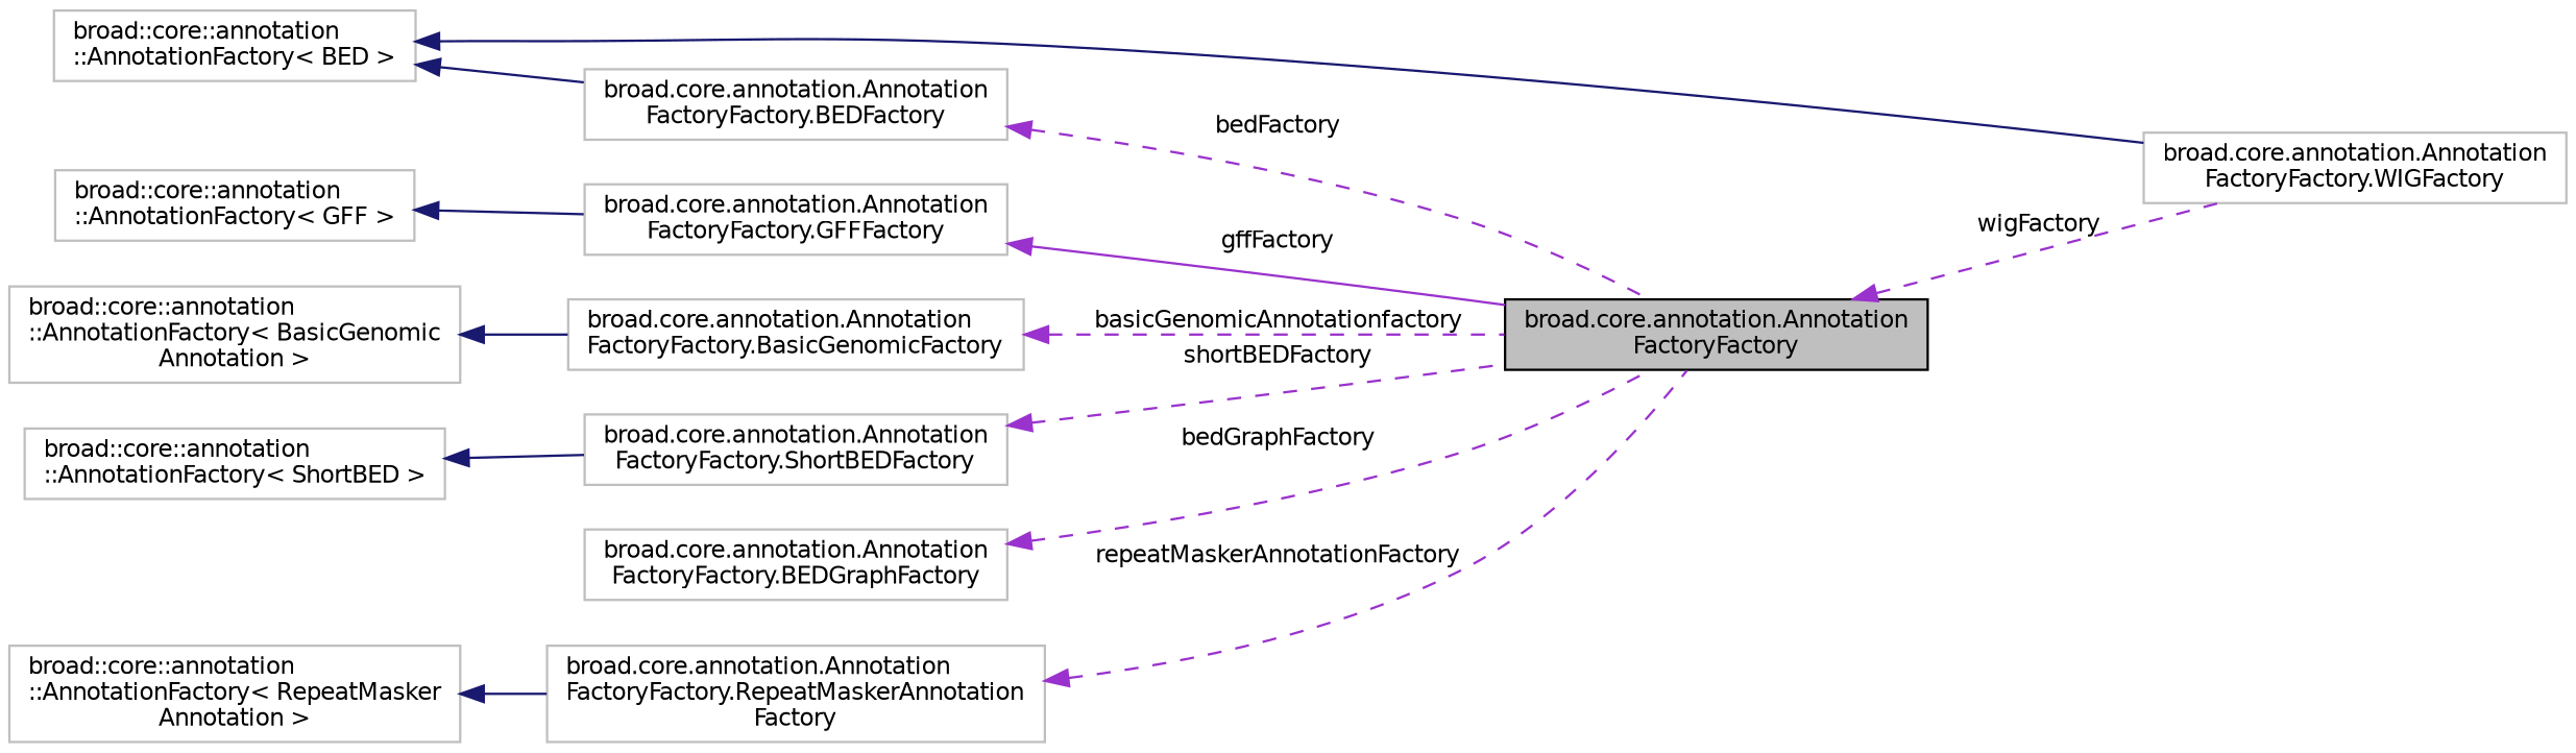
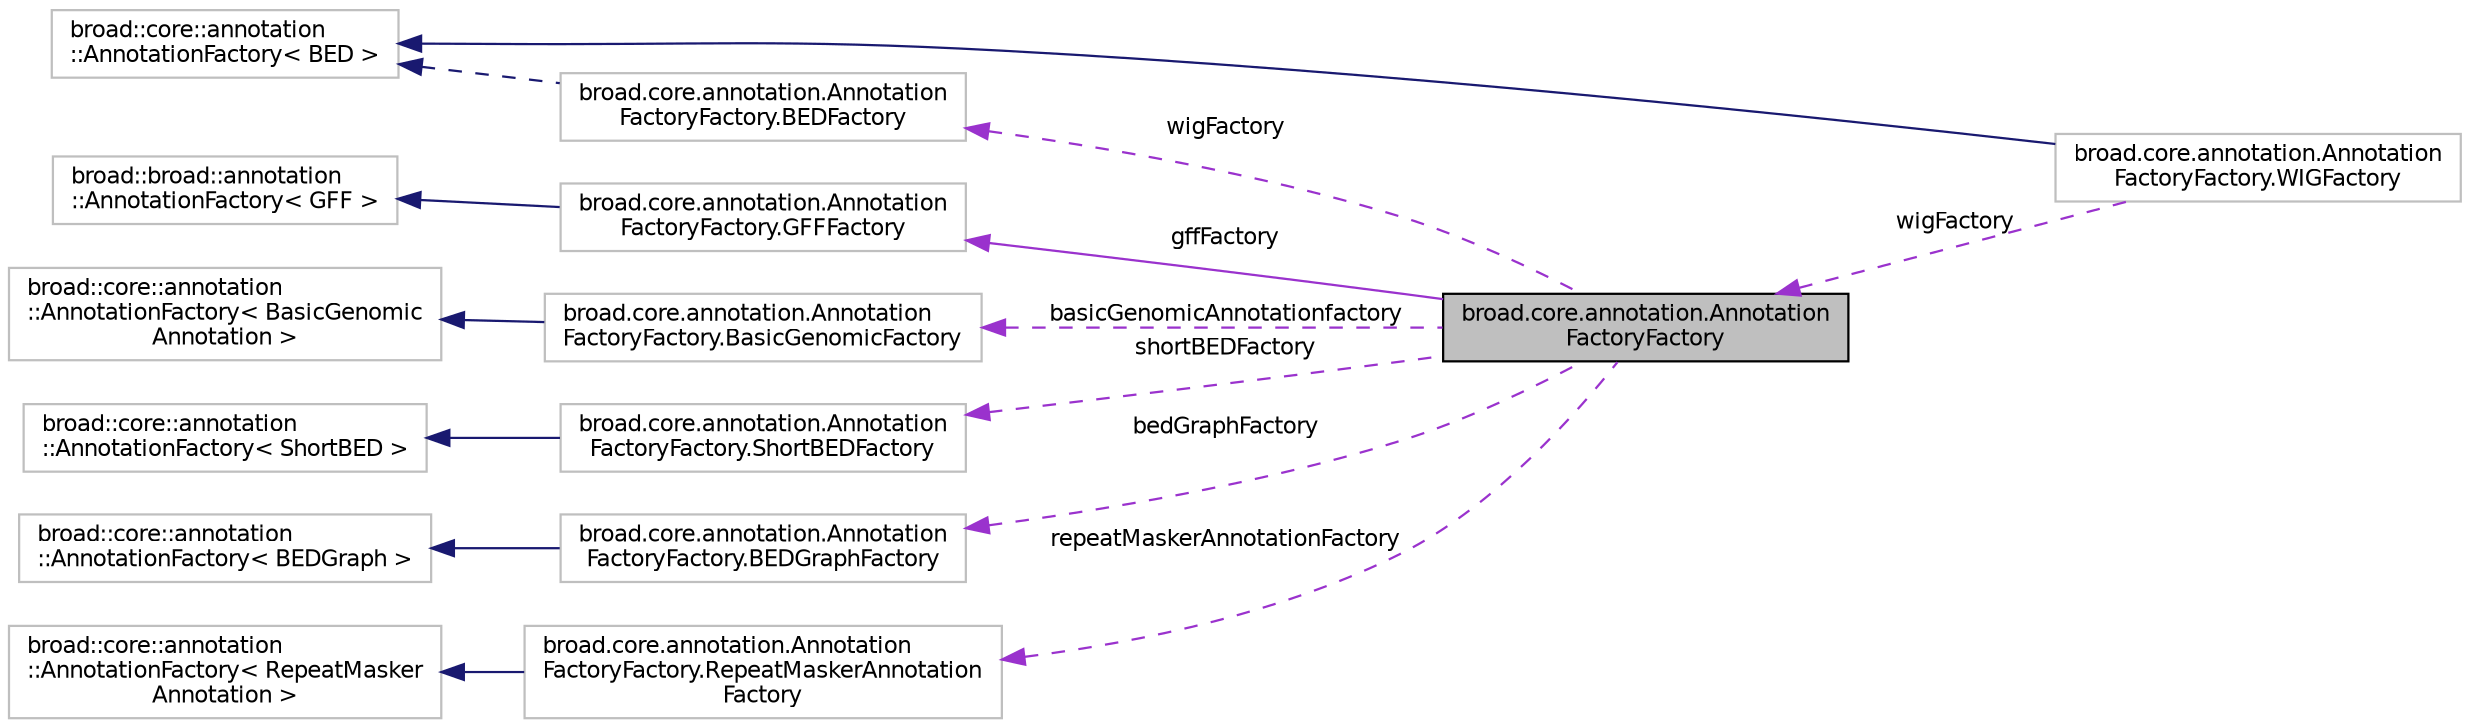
  digraph {
    rankdir=LR
    node [color=grey75 fillcolor=white fontname=Helvetica fontsize=10 shape=record style=filled]
    edge [color=darkorchid3 dir=back fontname=Helvetica fontsize=10 labelfontname=Helvetica labelfontsize=10 style=solid]
    n1 [color=black fillcolor=grey75 fontcolor=black height=0.2 label="broad.core.annotation.Annotation\lFactoryFactory" width=0.4]
    n2 [height=0.2 label="broad.core.annotation.Annotation\lFactoryFactory.WIGFactory" width=0.4]
    n3 [height=0.2 label="broad.core.annotation.Annotation\lFactoryFactory.GFFFactory" width=0.4]
-   n4 [height=0.2 label="broad::core::annotation\l::AnnotationFactory\< GFF \>" width=0.4]
+   n4 [height=0.2 label="broad::broad::annotation\l::AnnotationFactory\< GFF \>" width=0.4]
    n5 [height=0.2 label="broad.core.annotation.Annotation\lFactoryFactory.BEDFactory" width=0.4]
    n6 [height=0.2 label="broad::core::annotation\l::AnnotationFactory\< BED \>" width=0.4]
    n7 [height=0.2 label="broad.core.annotation.Annotation\lFactoryFactory.BasicGenomicFactory" width=0.4]
    n8 [height=0.2 label="broad::core::annotation\l::AnnotationFactory\< BasicGenomic\lAnnotation \>" width=0.4]
    n9 [height=0.2 label="broad.core.annotation.Annotation\lFactoryFactory.ShortBEDFactory" width=0.4]
    n10 [height=0.2 label="broad::core::annotation\l::AnnotationFactory\< ShortBED \>" width=0.4]
    n11 [height=0.2 label="broad.core.annotation.Annotation\lFactoryFactory.BEDGraphFactory" width=0.4]
+   n12 [height=0.2 label="broad::core::annotation\l::AnnotationFactory\< BEDGraph \>" width=0.4]
    n13 [height=0.2 label="broad.core.annotation.Annotation\lFactoryFactory.RepeatMaskerAnnotation\lFactory" width=0.4]
    n14 [height=0.2 label="broad::core::annotation\l::AnnotationFactory\< RepeatMasker\lAnnotation \>" width=0.4]
    n1 -> n2 [label=" wigFactory" style=dashed]
    n3 -> n1 [label=" gffFactory"]
    n4 -> n3 [color=midnightblue]
-   n5 -> n1 [label=" bedFactory" style=dashed]
+   n5 -> n1 [label=" wigFactory" style=dashed]
    n6 -> n2 [color=midnightblue]
-   n6 -> n5 [color=midnightblue]
+   n6 -> n5 [color=midnightblue style=dashed]
    n7 -> n1 [label=" basicGenomicAnnotationfactory" style=dashed]
    n8 -> n7 [color=midnightblue]
    n9 -> n1 [label=" shortBEDFactory" style=dashed]
    n10 -> n9 [color=midnightblue]
    n11 -> n1 [label=" bedGraphFactory" style=dashed]
+   n12 -> n11 [color=midnightblue]
    n13 -> n1 [label=" repeatMaskerAnnotationFactory" style=dashed]
    n14 -> n13 [color=midnightblue]
  }
